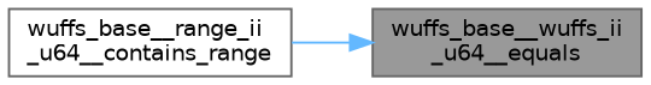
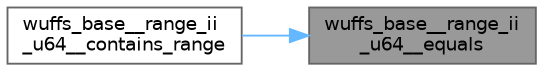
  digraph {
    rankdir=RL
    node [fontname=Helvetica fontsize=10 shape=box style=filled]
-   n1 [color=gray40 fillcolor=grey60 fontcolor=black height=0.2 label="wuffs_base__wuffs_ii\l_u64__equals" width=0.4]
+   n1 [color=gray40 fillcolor=grey60 fontcolor=black height=0.2 label="wuffs_base__range_ii\l_u64__equals" width=0.4]
    n2 [color=grey40 fillcolor=white height=0.2 label="wuffs_base__range_ii\l_u64__contains_range" width=0.4]
    n1 -> n2 [color=steelblue1 dir=back fontname=Helvetica fontsize=10 labelfontname=Helvetica labelfontsize=10 style=solid]
  }
